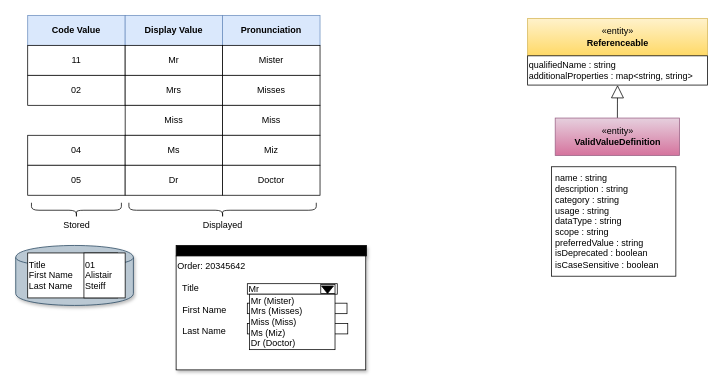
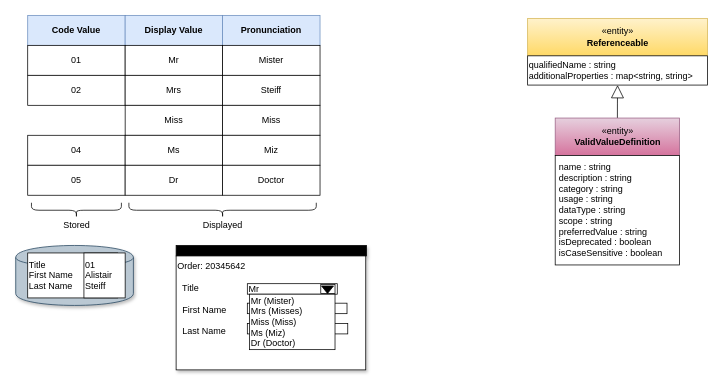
  <mxCell id="0" />
  <mxCell id="1" parent="0" />
  <mxCell id="2" value="" style="rounded=0;whiteSpace=wrap;html=1;shadow=1;fillColor=#000000;align=left;" parent="1" vertex="1"><mxGeometry x="234" y="327" width="254" height="14" as="geometry" /></mxCell>
  <mxCell id="3" value="" style="shape=cylinder;whiteSpace=wrap;html=1;boundedLbl=1;backgroundOutline=1;shadow=1;fillColor=#bac8d3;align=left;strokeColor=#23445d;" parent="1" vertex="1"><mxGeometry x="20" y="327" width="157" height="80" as="geometry" /></mxCell>
  <mxCell id="4" value="Code Value" style="rounded=0;whiteSpace=wrap;html=1;fontStyle=1;fillColor=#dae8fc;strokeColor=#6c8ebf;" parent="1" vertex="1"><mxGeometry x="36" y="20" width="130" height="40" as="geometry" /></mxCell>
  <mxCell id="5" value="Display Value" style="rounded=0;whiteSpace=wrap;html=1;fontStyle=1;fillColor=#dae8fc;strokeColor=#6c8ebf;" parent="1" vertex="1"><mxGeometry x="166" y="20" width="130" height="40" as="geometry" /></mxCell>
  <mxCell id="6" value="Pronunciation" style="rounded=0;whiteSpace=wrap;html=1;fontStyle=1;fillColor=#dae8fc;strokeColor=#6c8ebf;" parent="1" vertex="1"><mxGeometry x="296" y="20" width="130" height="40" as="geometry" /></mxCell>
- <mxCell id="7" value="11" style="rounded=0;whiteSpace=wrap;html=1;" parent="1" vertex="1"><mxGeometry x="36" y="60" width="130" height="40" as="geometry" /></mxCell>
+ <mxCell id="7" value="01" style="rounded=0;whiteSpace=wrap;html=1;" parent="1" vertex="1"><mxGeometry x="36" y="60" width="130" height="40" as="geometry" /></mxCell>
  <mxCell id="8" value="Mr" style="rounded=0;whiteSpace=wrap;html=1;" parent="1" vertex="1"><mxGeometry x="166" y="60" width="130" height="40" as="geometry" /></mxCell>
  <mxCell id="9" value="Mister" style="rounded=0;whiteSpace=wrap;html=1;" parent="1" vertex="1"><mxGeometry x="296" y="60" width="130" height="40" as="geometry" /></mxCell>
  <mxCell id="10" value="02" style="rounded=0;whiteSpace=wrap;html=1;" parent="1" vertex="1"><mxGeometry x="36" y="100" width="130" height="40" as="geometry" /></mxCell>
  <mxCell id="11" value="Mrs" style="rounded=0;whiteSpace=wrap;html=1;" parent="1" vertex="1"><mxGeometry x="166" y="100" width="130" height="40" as="geometry" /></mxCell>
- <mxCell id="12" value="Misses" style="rounded=0;whiteSpace=wrap;html=1;" parent="1" vertex="1"><mxGeometry x="296" y="100" width="130" height="40" as="geometry" /></mxCell>
+ <mxCell id="12" value="Steiff" style="rounded=0;whiteSpace=wrap;html=1;" parent="1" vertex="1"><mxGeometry x="296" y="100" width="130" height="40" as="geometry" /></mxCell>
  <mxCell id="13" value="Miss" style="rounded=0;whiteSpace=wrap;html=1;" parent="1" vertex="1"><mxGeometry x="166" y="140" width="130" height="40" as="geometry" /></mxCell>
  <mxCell id="14" value="Miss" style="rounded=0;whiteSpace=wrap;html=1;" parent="1" vertex="1"><mxGeometry x="296" y="140" width="130" height="40" as="geometry" /></mxCell>
  <mxCell id="15" value="04" style="rounded=0;whiteSpace=wrap;html=1;" parent="1" vertex="1"><mxGeometry x="36" y="180" width="130" height="40" as="geometry" /></mxCell>
  <mxCell id="16" value="Ms" style="rounded=0;whiteSpace=wrap;html=1;" parent="1" vertex="1"><mxGeometry x="166" y="180" width="130" height="40" as="geometry" /></mxCell>
  <mxCell id="17" value="Miz" style="rounded=0;whiteSpace=wrap;html=1;" parent="1" vertex="1"><mxGeometry x="296" y="180" width="130" height="40" as="geometry" /></mxCell>
  <mxCell id="18" value="05" style="rounded=0;whiteSpace=wrap;html=1;" parent="1" vertex="1"><mxGeometry x="36" y="220" width="130" height="40" as="geometry" /></mxCell>
  <mxCell id="19" value="Dr" style="rounded=0;whiteSpace=wrap;html=1;" parent="1" vertex="1"><mxGeometry x="166" y="220" width="130" height="40" as="geometry" /></mxCell>
  <mxCell id="20" value="Doctor" style="rounded=0;whiteSpace=wrap;html=1;" parent="1" vertex="1"><mxGeometry x="296" y="220" width="130" height="40" as="geometry" /></mxCell>
  <mxCell id="21" value="" style="shape=curlyBracket;whiteSpace=wrap;html=1;rounded=1;rotation=-90;" parent="1" vertex="1"><mxGeometry x="91" y="220" width="20" height="120" as="geometry" /></mxCell>
  <mxCell id="22" value="" style="shape=curlyBracket;whiteSpace=wrap;html=1;rounded=1;rotation=-90;" parent="1" vertex="1"><mxGeometry x="286" y="155" width="20" height="250" as="geometry" /></mxCell>
  <mxCell id="23" value="Stored" style="text;html=1;align=center;verticalAlign=middle;resizable=0;points=[];;autosize=1;" parent="1" vertex="1"><mxGeometry x="76" y="290" width="50" height="20" as="geometry" /></mxCell>
  <mxCell id="24" value="Displayed" style="text;html=1;align=center;verticalAlign=middle;resizable=0;points=[];;autosize=1;" parent="1" vertex="1"><mxGeometry x="261" y="290" width="70" height="20" as="geometry" /></mxCell>
  <mxCell id="25" value="Title&lt;br&gt;First Name&lt;br&gt;Last Name" style="rounded=0;whiteSpace=wrap;html=1;align=left;" parent="1" vertex="1"><mxGeometry x="36" y="337" width="120" height="60" as="geometry" /></mxCell>
  <mxCell id="26" value="01&lt;br&gt;Alistair&lt;br&gt;Steiff" style="rounded=0;whiteSpace=wrap;html=1;align=left;" parent="1" vertex="1"><mxGeometry x="111" y="337" width="55" height="60" as="geometry" /></mxCell>
  <mxCell id="27" value="Order: 20345642&lt;br&gt;&lt;br&gt;&amp;nbsp; Title&lt;br&gt;&lt;br&gt;&amp;nbsp; First Name&lt;br&gt;&lt;br&gt;&amp;nbsp; Last Name" style="rounded=0;whiteSpace=wrap;html=1;align=left;verticalAlign=top;shadow=1;" parent="1" vertex="1"><mxGeometry x="234" y="341" width="253" height="152" as="geometry" /></mxCell>
  <mxCell id="28" value="Mr" style="rounded=0;whiteSpace=wrap;html=1;align=left;" parent="1" vertex="1"><mxGeometry x="329" y="378" width="120" height="14" as="geometry" /></mxCell>
  <mxCell id="29" value="" style="rounded=0;whiteSpace=wrap;html=1;align=left;" parent="1" vertex="1"><mxGeometry x="329" y="404" width="133" height="14" as="geometry" /></mxCell>
  <mxCell id="30" value="" style="rounded=0;whiteSpace=wrap;html=1;align=left;" parent="1" vertex="1"><mxGeometry x="329" y="431" width="134" height="14" as="geometry" /></mxCell>
  <mxCell id="31" value="" style="rounded=0;whiteSpace=wrap;html=1;align=left;" parent="1" vertex="1"><mxGeometry x="427" y="379" width="19" height="12" as="geometry" /></mxCell>
  <mxCell id="32" value="" style="triangle;whiteSpace=wrap;html=1;align=left;rotation=90;fillColor=#000000;" parent="1" vertex="1"><mxGeometry x="431" y="378" width="10" height="16" as="geometry" /></mxCell>
  <mxCell id="33" value="Mr (Mister)&lt;br&gt;Mrs (Misses)&lt;br&gt;Miss (Miss)&lt;br&gt;Ms (Miz)&lt;br&gt;Dr (Doctor)" style="rounded=0;whiteSpace=wrap;html=1;align=left;" parent="1" vertex="1"><mxGeometry x="332" y="392" width="114" height="74" as="geometry" /></mxCell>
  <mxCell id="34" value="«entity»&lt;br&gt;&lt;b&gt;Referenceable&lt;/b&gt;" style="html=1;strokeColor=#d6b656;align=center;fillColor=#fff2cc;gradientColor=#ffd966;" parent="1" vertex="1"><mxGeometry x="703" y="24" width="240" height="50" as="geometry" /></mxCell>
  <mxCell id="35" value="qualifiedName : string&lt;br&gt;additionalProperties : map&amp;lt;string, string&amp;gt;&lt;br&gt;&lt;div style=&quot;text-align: left&quot;&gt;&lt;/div&gt;" style="rounded=0;whiteSpace=wrap;html=1;strokeColor=#000000;gradientColor=#ffffff;align=left;" parent="1" vertex="1"><mxGeometry x="703" y="74" width="240" height="39" as="geometry" /></mxCell>
  <mxCell id="36" style="edgeStyle=orthogonalEdgeStyle;rounded=0;orthogonalLoop=1;jettySize=auto;html=1;exitX=0.5;exitY=0;exitDx=0;exitDy=0;endArrow=block;endFill=0;endSize=15;" parent="1" source="37" target="35" edge="1"><mxGeometry relative="1" as="geometry" /></mxCell>
  <mxCell id="37" value="«entity»&lt;br&gt;&lt;b&gt;ValidValueDefinition&lt;/b&gt;" style="html=1;strokeColor=#996185;align=center;fillColor=#e6d0de;gradientColor=#d5739d;" parent="1" vertex="1"><mxGeometry x="739.75" y="157" width="166" height="50" as="geometry" /></mxCell>
- <mxCell id="38" value="&lt;span&gt;name : string&lt;br&gt;&lt;/span&gt;&lt;span&gt;description : string&lt;br&gt;&lt;/span&gt;category : string&lt;br&gt;&lt;span&gt;usage : string&lt;br&gt;&lt;/span&gt;dataType : string&lt;br&gt;&lt;span&gt;scope : string&lt;br&gt;preferredValue : string&lt;br&gt;isDeprecated : boolean&lt;br&gt;isCaseSensitive : boolean&lt;br&gt;&lt;/span&gt;" style="rounded=0;whiteSpace=wrap;html=1;strokeColor=#000000;gradientColor=#ffffff;align=left;spacingLeft=3;" vertex="1" parent="1"><mxGeometry x="734.75" y="222" width="166" height="146" as="geometry" /></mxCell>
+ <mxCell id="38" value="&lt;span&gt;name : string&lt;br&gt;&lt;/span&gt;&lt;span&gt;description : string&lt;br&gt;&lt;/span&gt;category : string&lt;br&gt;&lt;span&gt;usage : string&lt;br&gt;&lt;/span&gt;dataType : string&lt;br&gt;&lt;span&gt;scope : string&lt;br&gt;preferredValue : string&lt;br&gt;isDeprecated : boolean&lt;br&gt;isCaseSensitive : boolean&lt;br&gt;&lt;/span&gt;" style="rounded=0;whiteSpace=wrap;html=1;strokeColor=#000000;gradientColor=#ffffff;align=left;spacingLeft=3;" vertex="1" parent="1"><mxGeometry x="739.75" y="207" width="166" height="146" as="geometry" /></mxCell>
